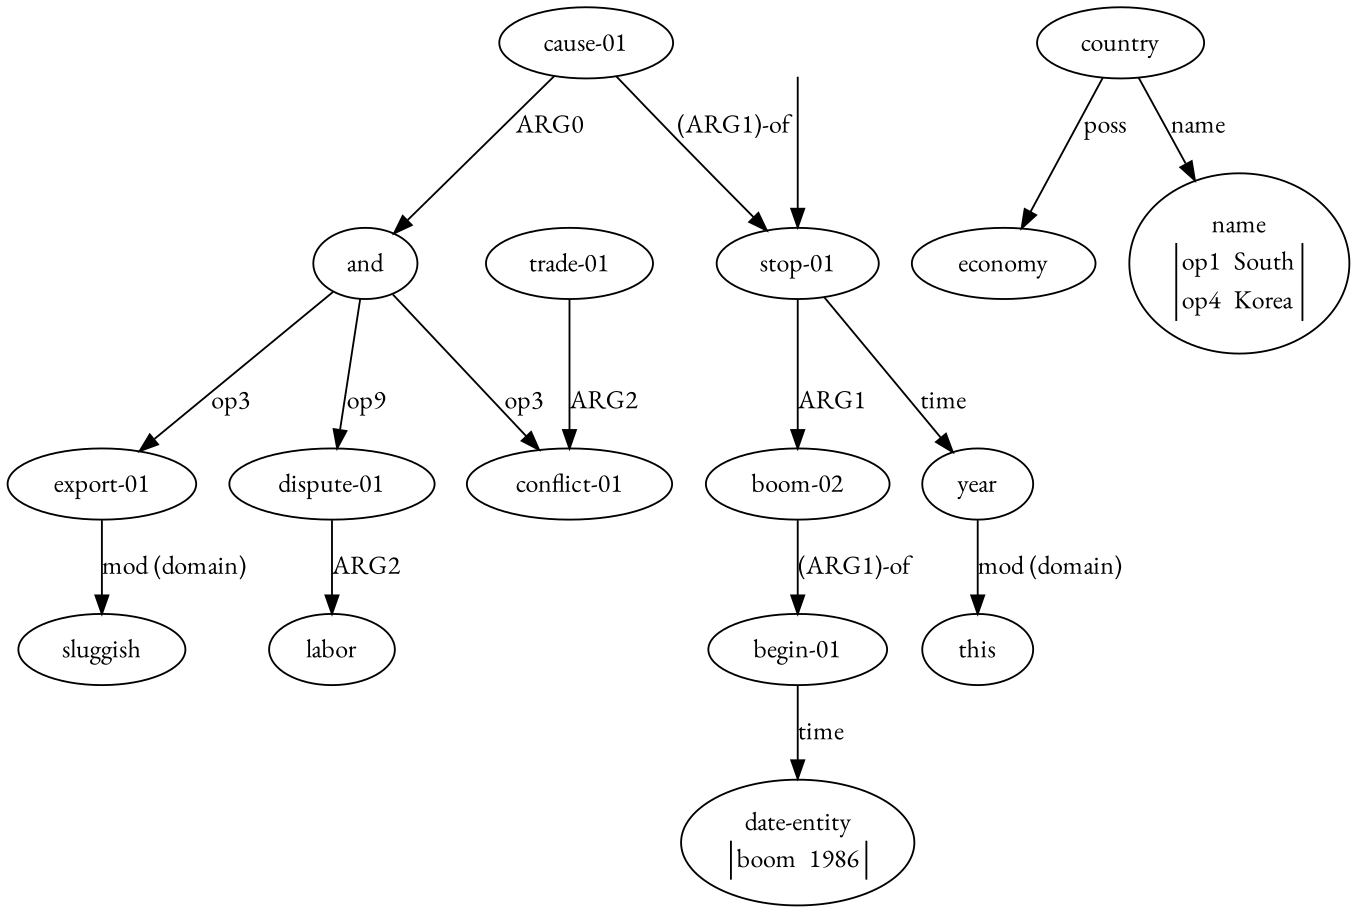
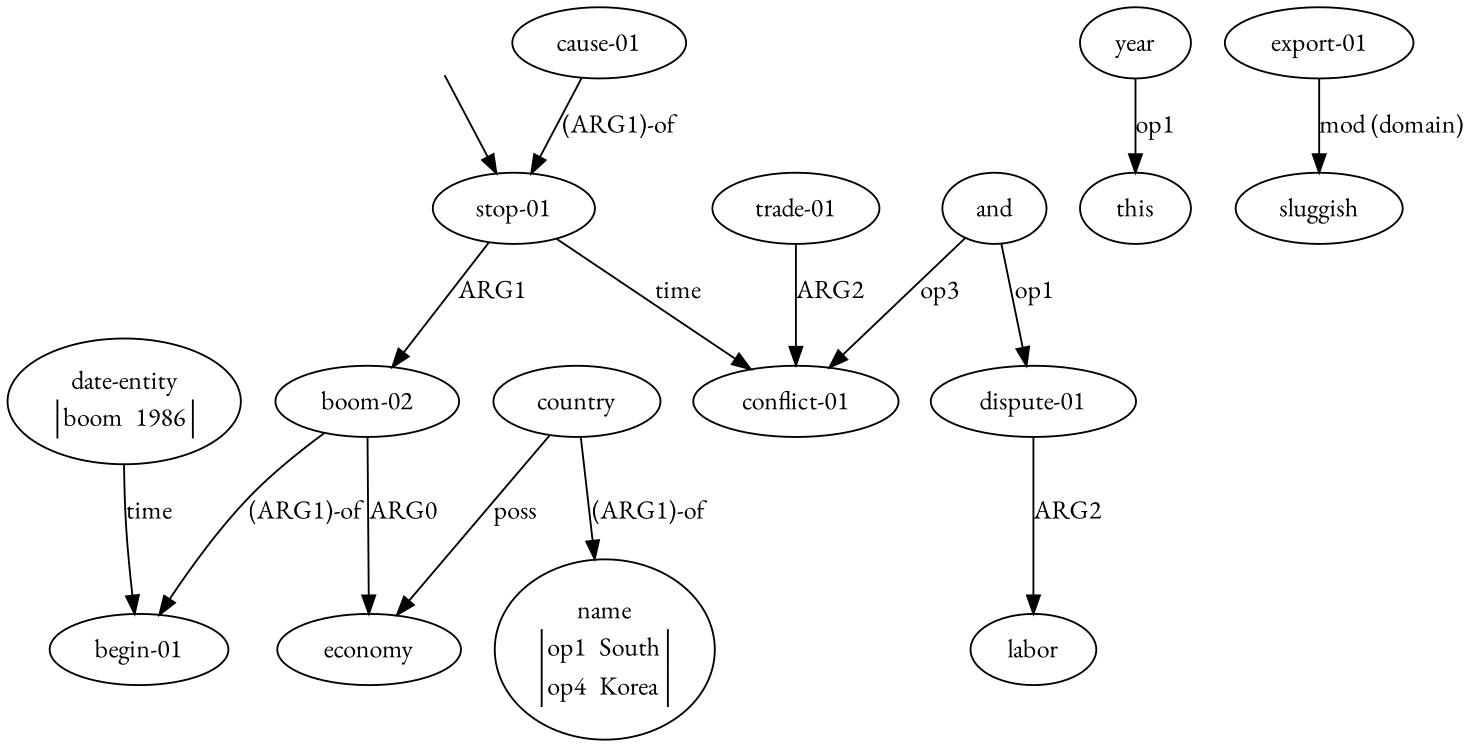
  digraph {
    fontname="EB Garamond"
    node [fontname="EB Garamond"]
    edge [fontname="EB Garamond"]
    top [style=invis]
    n2 [label=<<table align="center" border="0" cellspacing="0"><tr><td colspan="2">stop-01</td></tr></table>>]
    n3 [label=<<table align="center" border="0" cellspacing="0"><tr><td colspan="2">boom-02</td></tr></table>>]
    n4 [label=<<table align="center" border="0" cellspacing="0"><tr><td colspan="2">year</td></tr></table>>]
    n5 [label=<<table align="center" border="0" cellspacing="0"><tr><td colspan="2">economy</td></tr></table>>]
    n6 [label=<<table align="center" border="0" cellspacing="0"><tr><td colspan="2">begin-01</td></tr></table>>]
    n7 [label=<<table align="center" border="0" cellspacing="0"><tr><td colspan="2">this</td></tr></table>>]
    n8 [label=<<table align="center" border="0" cellspacing="0"><tr><td colspan="2">cause-01</td></tr></table>>]
    n9 [label=<<table align="center" border="0" cellspacing="0"><tr><td colspan="2">and</td></tr></table>>]
    n10 [label=<<table align="center" border="0" cellspacing="0"><tr><td colspan="2">date-entity</td></tr><tr><td sides="l" border="1" align="left">boom</td><td sides="r" border="1" align="left">1986</td></tr></table>>]
    n11 [label=<<table align="center" border="0" cellspacing="0"><tr><td colspan="2">country</td></tr></table>>]
    n12 [label=<<table align="center" border="0" cellspacing="0"><tr><td colspan="2">name</td></tr><tr><td sides="l" border="1" align="left">op1</td><td sides="r" border="1" align="left">South</td></tr><tr><td sides="l" border="1" align="left">op4</td><td sides="r" border="1" align="left">Korea</td></tr></table>>]
    n13 [label=<<table align="center" border="0" cellspacing="0"><tr><td colspan="2">dispute-01</td></tr></table>>]
    n14 [label=<<table align="center" border="0" cellspacing="0"><tr><td colspan="2">conflict-01</td></tr></table>>]
    n15 [label=<<table align="center" border="0" cellspacing="0"><tr><td colspan="2">export-01</td></tr></table>>]
    n16 [label=<<table align="center" border="0" cellspacing="0"><tr><td colspan="2">labor</td></tr></table>>]
    n17 [label=<<table align="center" border="0" cellspacing="0"><tr><td colspan="2">sluggish</td></tr></table>>]
    n18 [label=<<table align="center" border="0" cellspacing="0"><tr><td colspan="2">trade-01</td></tr></table>>]
    top -> n2
    n2 -> n3 [label=ARG1]
-   n2 -> n4 [label=time]
+   n2 -> n14 [label=time]
+   n3 -> n5 [label=ARG0]
    n3 -> n6 [label="(ARG1)-of"]
-   n4 -> n7 [label="mod (domain)"]
-   n6 -> n10 [label=time]
+   n4 -> n7 [label=op1]
+   n10 -> n6 [label=time]
    n8 -> n2 [label="(ARG1)-of"]
-   n8 -> n9 [label=ARG0]
-   n9 -> n13 [label=op9]
+   n9 -> n13 [label=op1]
    n9 -> n14 [label=op3]
-   n9 -> n15 [label=op3]
    n11 -> n5 [label=poss]
-   n11 -> n12 [label=name]
+   n11 -> n12 [label="(ARG1)-of"]
    n13 -> n16 [label=ARG2]
    n15 -> n17 [label="mod (domain)"]
    n18 -> n14 [label=ARG2]
  }
